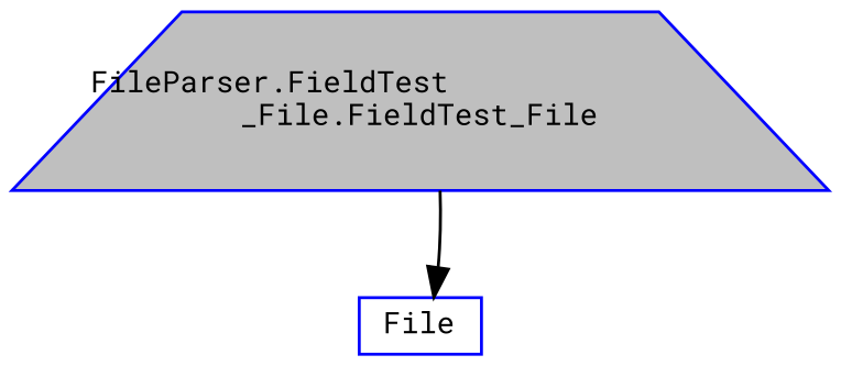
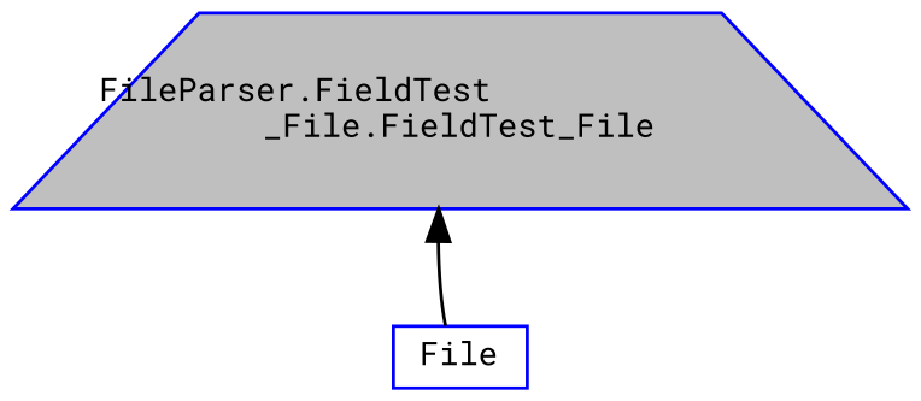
  digraph {
    fontname="Roboto Mono"
    node [color=blue fontname="Roboto Mono" fontsize=10 style=filled]
    n1 [fillcolor=grey75 fontcolor=black height=0.2 label="FileParser.FieldTest\l_File.FieldTest_File" shape=trapezium width=0.4]
    n2 [fillcolor=white height=0.2 label=File shape=box width=0.4]
-   n2 -> n1 [color=black dir=back fontname="Roboto Mono" fontsize=10 labelfontname=Helvetica labelfontsize=10 style=solid]
+   n1 -> n2 [color=black dir=back fontname="Roboto Mono" fontsize=10 labelfontname=Helvetica labelfontsize=10 style=solid]
  }
